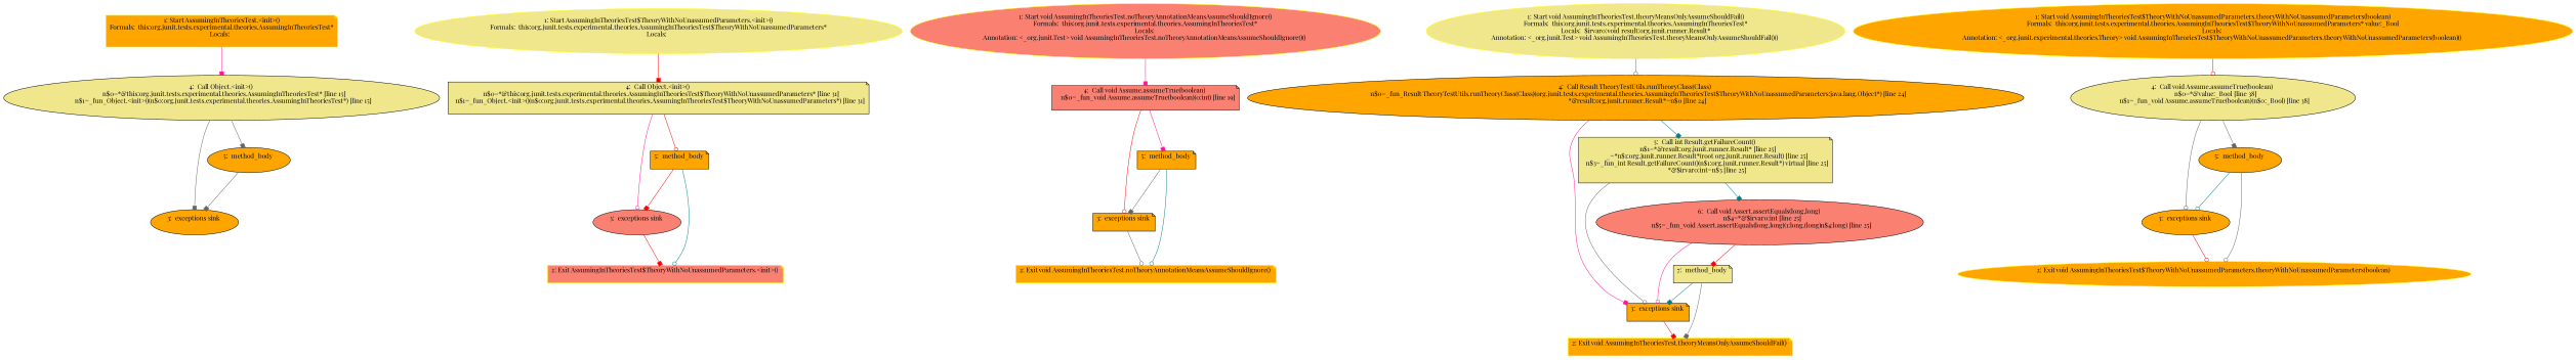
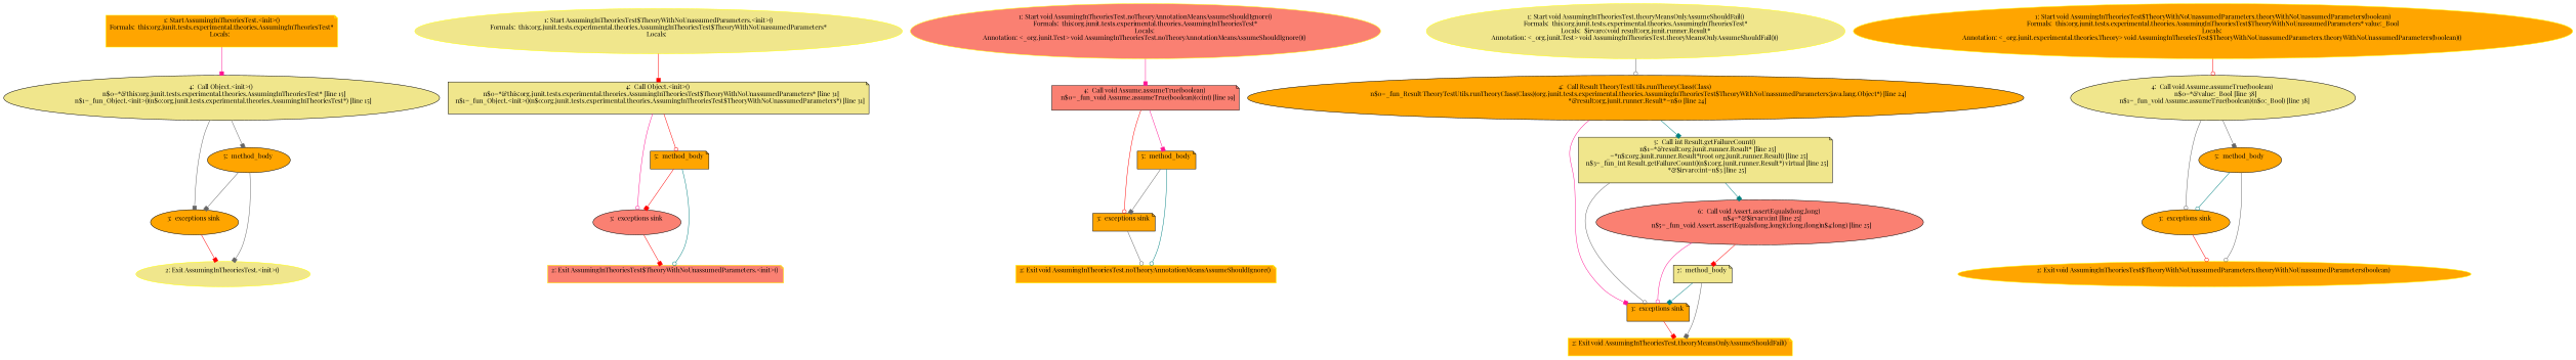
  digraph {
    fontname="Playfair Display"
    node [style=filled fillcolor=orange shape=ellipse fontname="Playfair Display"]
    edge [color=gray40 arrowhead=box fontname="Playfair Display"]
    n1 [color=yellow label="1: Start AssumingInTheoriesTest.<init>()\nFormals:  this:org.junit.tests.experimental.theories.AssumingInTheoriesTest*\nLocals:  \n  " shape=note]
    n2 [label="4:  Call Object.<init>() \n   n$0=*&this:org.junit.tests.experimental.theories.AssumingInTheoriesTest* [line 15]\n  n$1=_fun_Object.<init>()(n$0:org.junit.tests.experimental.theories.AssumingInTheoriesTest*) [line 15]\n " fillcolor=khaki]
    n3 [label="3:  exceptions sink \n  "]
    n4 [label="5:  method_body \n  "]
+   n5 [color=yellow label="2: Exit AssumingInTheoriesTest.<init>() \n  " fillcolor=khaki]
    n6 [color=yellow label="1: Start AssumingInTheoriesTest$TheoryWithNoUnassumedParameters.<init>()\nFormals:  this:org.junit.tests.experimental.theories.AssumingInTheoriesTest$TheoryWithNoUnassumedParameters*\nLocals:  \n  " fillcolor=khaki]
    n7 [label="4:  Call Object.<init>() \n   n$0=*&this:org.junit.tests.experimental.theories.AssumingInTheoriesTest$TheoryWithNoUnassumedParameters* [line 31]\n  n$1=_fun_Object.<init>()(n$0:org.junit.tests.experimental.theories.AssumingInTheoriesTest$TheoryWithNoUnassumedParameters*) [line 31]\n " shape=note fillcolor=khaki]
    n8 [label="3:  exceptions sink \n  " fillcolor=salmon]
    n9 [label="5:  method_body \n  " shape=note]
    n10 [color=yellow label="2: Exit AssumingInTheoriesTest$TheoryWithNoUnassumedParameters.<init>() \n  " fillcolor=salmon shape=note]
    n11 [color=yellow label="1: Start void AssumingInTheoriesTest.noTheoryAnnotationMeansAssumeShouldIgnore()\nFormals:  this:org.junit.tests.experimental.theories.AssumingInTheoriesTest*\nLocals: \nAnnotation: <_org.junit.Test> void AssumingInTheoriesTest.noTheoryAnnotationMeansAssumeShouldIgnore()() \n  " fillcolor=salmon]
    n12 [label="4:  Call void Assume.assumeTrue(boolean) \n   n$0=_fun_void Assume.assumeTrue(boolean)(0:int) [line 19]\n " shape=note fillcolor=salmon]
    n13 [label="3:  exceptions sink \n  " shape=note]
    n14 [label="5:  method_body \n  " shape=note]
    n15 [color=yellow label="2: Exit void AssumingInTheoriesTest.noTheoryAnnotationMeansAssumeShouldIgnore() \n  " shape=note]
    n16 [color=yellow label="1: Start void AssumingInTheoriesTest.theoryMeansOnlyAssumeShouldFail()\nFormals:  this:org.junit.tests.experimental.theories.AssumingInTheoriesTest*\nLocals:  $irvar0:void result:org.junit.runner.Result*\nAnnotation: <_org.junit.Test> void AssumingInTheoriesTest.theoryMeansOnlyAssumeShouldFail()() \n  " fillcolor=khaki]
    n17 [label="4:  Call Result TheoryTestUtils.runTheoryClass(Class) \n   n$0=_fun_Result TheoryTestUtils.runTheoryClass(Class)(org.junit.tests.experimental.theories.AssumingInTheoriesTest$TheoryWithNoUnassumedParameters:java.lang.Object*) [line 24]\n  *&result:org.junit.runner.Result*=n$0 [line 24]\n "]
    n18 [label="3:  exceptions sink \n  " shape=note]
    n19 [label="5:  Call int Result.getFailureCount() \n   n$1=*&result:org.junit.runner.Result* [line 25]\n  _=*n$1:org.junit.runner.Result*(root org.junit.runner.Result) [line 25]\n  n$3=_fun_int Result.getFailureCount()(n$1:org.junit.runner.Result*) virtual [line 25]\n  *&$irvar0:int=n$3 [line 25]\n " shape=note fillcolor=khaki]
    n20 [color=yellow label="2: Exit void AssumingInTheoriesTest.theoryMeansOnlyAssumeShouldFail() \n  " shape=note]
    n21 [label="6:  Call void Assert.assertEquals(long,long) \n   n$4=*&$irvar0:int [line 25]\n  n$5=_fun_void Assert.assertEquals(long,long)(1:long,(long)n$4:long) [line 25]\n " fillcolor=salmon]
    n22 [label="7:  method_body \n  " shape=note fillcolor=khaki]
    n23 [color=yellow label="1: Start void AssumingInTheoriesTest$TheoryWithNoUnassumedParameters.theoryWithNoUnassumedParameters(boolean)\nFormals:  this:org.junit.tests.experimental.theories.AssumingInTheoriesTest$TheoryWithNoUnassumedParameters* value:_Bool\nLocals: \nAnnotation: <_org.junit.experimental.theories.Theory> void AssumingInTheoriesTest$TheoryWithNoUnassumedParameters.theoryWithNoUnassumedParameters(boolean)() \n  "]
    n24 [label="4:  Call void Assume.assumeTrue(boolean) \n   n$0=*&value:_Bool [line 38]\n  n$1=_fun_void Assume.assumeTrue(boolean)(n$0:_Bool) [line 38]\n " fillcolor=khaki]
    n25 [label="3:  exceptions sink \n  "]
    n26 [label="5:  method_body \n  "]
    n27 [color=yellow label="2: Exit void AssumingInTheoriesTest$TheoryWithNoUnassumedParameters.theoryWithNoUnassumedParameters(boolean) \n  "]
    n1 -> n2 [color=deeppink]
    n2 -> n3
    n2 -> n4
+   n3 -> n5 [color=red]
    n4 -> n3
+   n4 -> n5
    n6 -> n7 [color=red]
    n7 -> n8 [color=deeppink arrowhead=odot]
    n7 -> n9 [color=red arrowhead=odot]
    n8 -> n10 [color=red]
    n9 -> n8 [color=red]
    n9 -> n10 [color=teal arrowhead=odot]
    n11 -> n12 [color=deeppink]
    n12 -> n13 [color=red arrowhead=odot]
    n12 -> n14 [color=deeppink]
    n13 -> n15 [arrowhead=odot]
    n14 -> n13
    n14 -> n15 [color=teal arrowhead=odot]
    n16 -> n17 [arrowhead=odot]
    n17 -> n18 [color=deeppink]
    n17 -> n19 [color=teal]
    n18 -> n20 [color=red]
    n19 -> n18 [arrowhead=odot]
    n19 -> n21 [color=teal]
    n21 -> n18 [color=deeppink arrowhead=odot]
    n21 -> n22 [color=red]
    n22 -> n18 [color=teal]
    n22 -> n20
    n23 -> n24 [color=red arrowhead=odot]
    n24 -> n25 [arrowhead=odot]
    n24 -> n26
    n25 -> n27 [color=red arrowhead=odot]
    n26 -> n25 [color=teal arrowhead=odot]
    n26 -> n27 [arrowhead=odot]
  }
